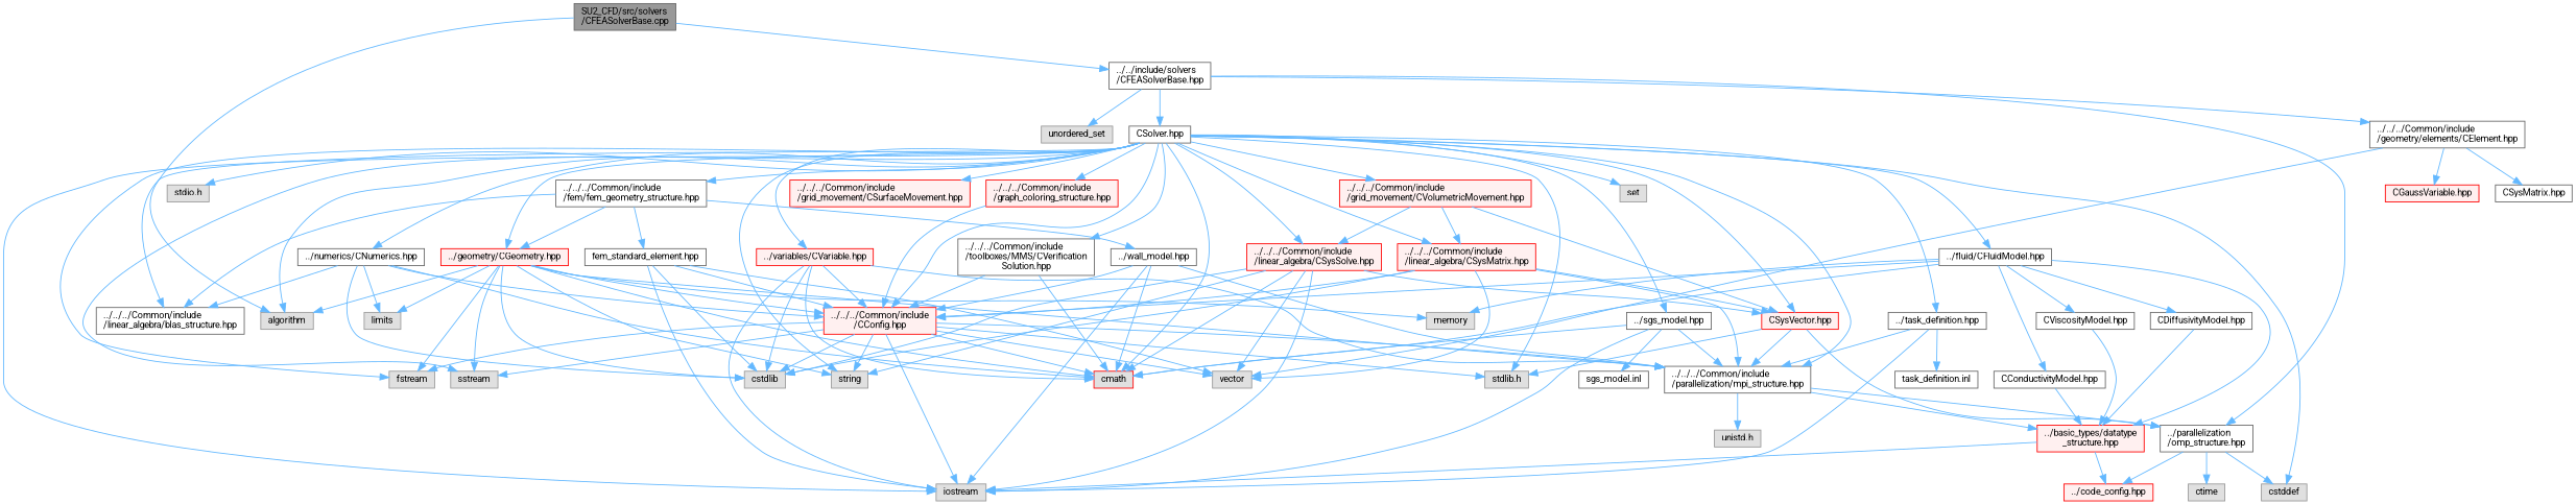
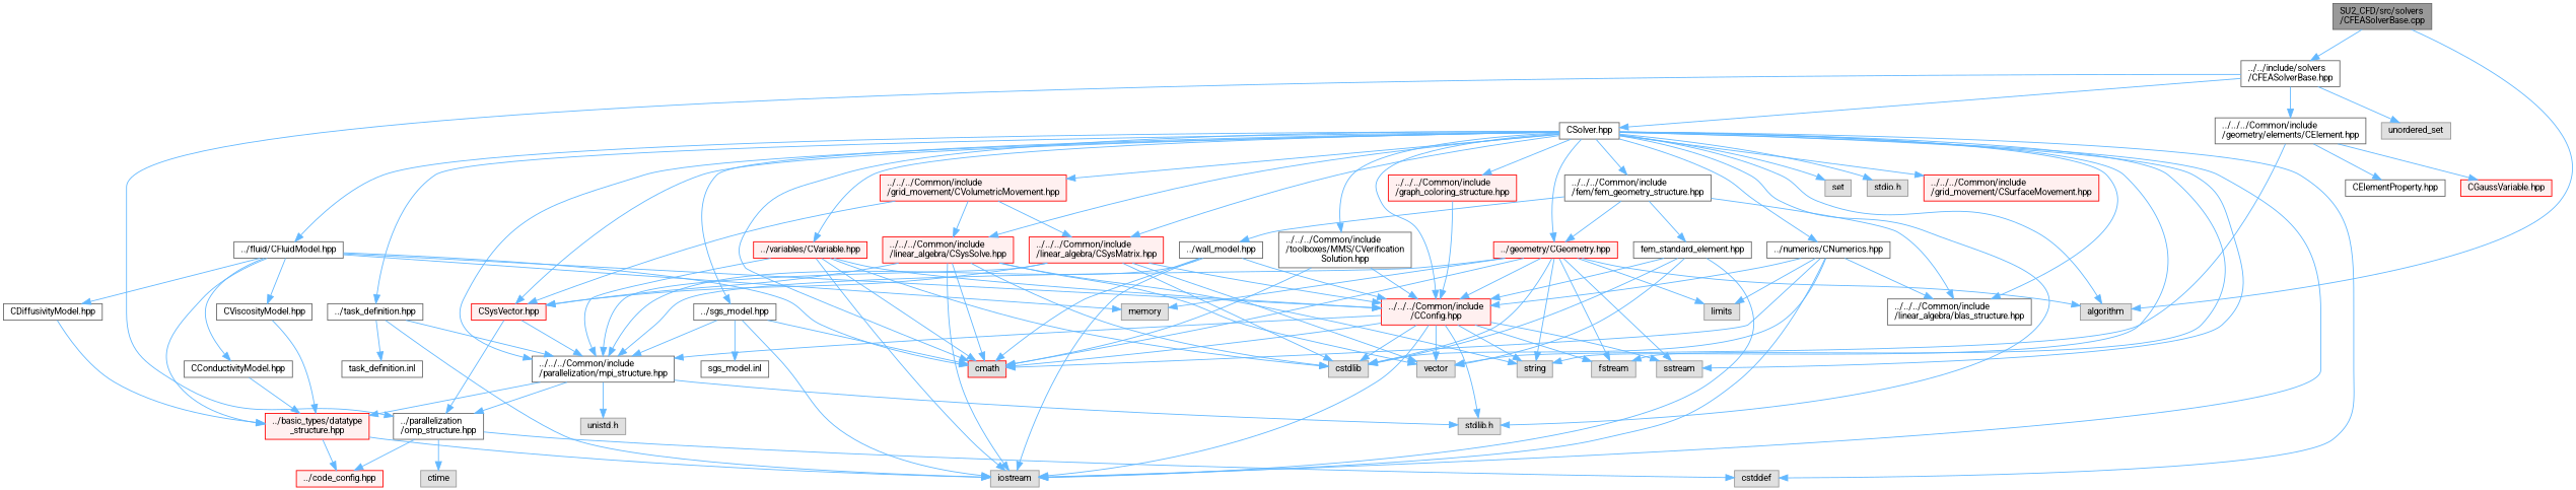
  digraph {
    fontname=Roboto
    node [color=grey40 fillcolor=white fontname=Roboto fontsize=10 shape=box style=filled]
    edge [color=steelblue1 fontname=Roboto fontsize=10 labelfontname=Helvetica labelfontsize=10 style=solid]
    n1 [color=gray40 fillcolor=grey60 fontcolor=black height=0.2 label="SU2_CFD/src/solvers\l/CFEASolverBase.cpp" width=0.4]
    n2 [height=0.2 label="../../include/solvers\l/CFEASolverBase.hpp" width=0.4]
    n3 [color=grey60 fillcolor="#E0E0E0" height=0.2 label=algorithm width=0.4]
    n4 [color=grey60 fillcolor="#E0E0E0" height=0.2 label=unordered_set width=0.4]
    n5 [height=0.2 label="CSolver.hpp" width=0.4]
    n6 [height=0.2 label="../parallelization\l/omp_structure.hpp" width=0.4]
    n7 [height=0.2 label="../../../Common/include\l/geometry/elements/CElement.hpp" width=0.4]
    n8 [height=0.2 label="../../../Common/include\l/parallelization/mpi_structure.hpp" width=0.4]
    n9 [color=grey60 fillcolor="#E0E0E0" height=0.2 label="stdlib.h" width=0.4]
    n10 [color=grey60 fillcolor="#E0E0E0" height=0.2 label=iostream width=0.4]
    n11 [color=grey60 fillcolor="#E0E0E0" height=0.2 label=cstddef width=0.4]
    n12 [color=red fillcolor="#E0E0E0" height=0.2 label=cmath width=0.4]
    n13 [color=grey60 fillcolor="#E0E0E0" height=0.2 label=string width=0.4]
    n14 [color=grey60 fillcolor="#E0E0E0" height=0.2 label=fstream width=0.4]
    n15 [color=grey60 fillcolor="#E0E0E0" height=0.2 label=sstream width=0.4]
    n16 [color=grey60 fillcolor="#E0E0E0" height=0.2 label=set width=0.4]
    n17 [color=grey60 fillcolor="#E0E0E0" height=0.2 label="stdio.h" width=0.4]
    n18 [height=0.2 label="../fluid/CFluidModel.hpp" width=0.4]
    n19 [color=red fillcolor="#FFF0F0" height=0.2 label="../../../Common/include\l/CConfig.hpp" width=0.4]
    n20 [height=0.2 label="../task_definition.hpp" width=0.4]
    n21 [height=0.2 label="../numerics/CNumerics.hpp" width=0.4]
    n22 [height=0.2 label="../../../Common/include\l/linear_algebra/blas_structure.hpp" width=0.4]
    n23 [height=0.2 label="../sgs_model.hpp" width=0.4]
    n24 [height=0.2 label="../../../Common/include\l/fem/fem_geometry_structure.hpp" width=0.4]
    n25 [color=red fillcolor="#FFF0F0" height=0.2 label="../geometry/CGeometry.hpp" width=0.4]
    n26 [color=red fillcolor="#FFF0F0" height=0.2 label="../../../Common/include\l/linear_algebra/CSysMatrix.hpp" width=0.4]
    n27 [color=red fillcolor="#FFF0F0" height=0.2 label="CSysVector.hpp" width=0.4]
    n28 [color=red fillcolor="#FFF0F0" height=0.2 label="../../../Common/include\l/linear_algebra/CSysSolve.hpp" width=0.4]
    n29 [color=red fillcolor="#FFF0F0" height=0.2 label="../../../Common/include\l/grid_movement/CSurfaceMovement.hpp" width=0.4]
    n30 [color=red fillcolor="#FFF0F0" height=0.2 label="../../../Common/include\l/grid_movement/CVolumetricMovement.hpp" width=0.4]
    n31 [color=red fillcolor="#FFF0F0" height=0.2 label="../../../Common/include\l/graph_coloring_structure.hpp" width=0.4]
    n32 [height=0.2 label="../../../Common/include\l/toolboxes/MMS/CVerification\lSolution.hpp" width=0.4]
    n33 [color=red fillcolor="#FFF0F0" height=0.2 label="../variables/CVariable.hpp" width=0.4]
    n34 [color=red fillcolor="#FFF0F0" height=0.2 label="../code_config.hpp" width=0.4]
    n35 [color=grey60 fillcolor="#E0E0E0" height=0.2 label=ctime width=0.4]
    n36 [color=grey60 fillcolor="#E0E0E0" height=0.2 label=vector width=0.4]
    n37 [color=red fillcolor="#FFF0F0" height=0.2 label="CGaussVariable.hpp" width=0.4]
-   n38 [height=0.2 label="CSysMatrix.hpp" width=0.4]
+   n38 [height=0.2 label="CElementProperty.hpp" width=0.4]
    n39 [color=red fillcolor="#FFF0F0" height=0.2 label="../basic_types/datatype\l_structure.hpp" width=0.4]
    n40 [color=grey60 fillcolor="#E0E0E0" height=0.2 label="unistd.h" width=0.4]
    n41 [color=grey60 fillcolor="#E0E0E0" height=0.2 label=memory width=0.4]
    n42 [height=0.2 label="CConductivityModel.hpp" width=0.4]
    n43 [height=0.2 label="CViscosityModel.hpp" width=0.4]
    n44 [height=0.2 label="CDiffusivityModel.hpp" width=0.4]
    n45 [color=grey60 fillcolor="#E0E0E0" height=0.2 label=cstdlib width=0.4]
    n46 [height=0.2 label="task_definition.inl" width=0.4]
    n47 [color=grey60 fillcolor="#E0E0E0" height=0.2 label=limits width=0.4]
    n48 [height=0.2 label="sgs_model.inl" width=0.4]
    n49 [height=0.2 label="fem_standard_element.hpp" width=0.4]
    n50 [height=0.2 label="../wall_model.hpp" width=0.4]
    n1 -> n2
    n1 -> n3
    n2 -> n4
    n2 -> n5
    n2 -> n6
    n2 -> n7
    n5 -> n3
    n5 -> n8
    n5 -> n9
    n5 -> n10
    n5 -> n11
    n5 -> n12
    n5 -> n13
    n5 -> n14
    n5 -> n15
    n5 -> n16
    n5 -> n17
    n5 -> n18
    n5 -> n19
    n5 -> n20
    n5 -> n21
    n5 -> n22
    n5 -> n23
    n5 -> n24
    n5 -> n25
    n5 -> n26
    n5 -> n27
    n5 -> n28
    n5 -> n29
    n5 -> n30
    n5 -> n31
    n5 -> n32
    n5 -> n33
    n6 -> n11
    n6 -> n34
    n6 -> n35
    n7 -> n36
    n7 -> n37
    n7 -> n38
    n8 -> n6
-   n27 -> n9
+   n8 -> n9
    n8 -> n39
    n8 -> n40
    n18 -> n12
    n18 -> n19
    n18 -> n39
    n18 -> n41
    n18 -> n42
    n18 -> n43
    n18 -> n44
    n19 -> n8
    n19 -> n9
    n19 -> n10
    n19 -> n12
    n19 -> n13
    n19 -> n14
    n19 -> n15
    n19 -> n36
    n19 -> n45
    n20 -> n8
    n20 -> n10
    n20 -> n46
+   n21 -> n10
    n21 -> n12
    n21 -> n19
    n21 -> n22
    n21 -> n45
    n21 -> n47
    n23 -> n8
    n23 -> n10
    n23 -> n12
    n23 -> n48
    n24 -> n22
    n24 -> n25
    n24 -> n49
    n24 -> n50
    n25 -> n3
    n25 -> n8
    n25 -> n12
    n25 -> n13
    n25 -> n14
    n25 -> n15
    n25 -> n19
    n25 -> n41
    n25 -> n45
    n25 -> n47
    n26 -> n8
    n26 -> n19
    n26 -> n27
    n26 -> n36
    n26 -> n45
    n27 -> n6
    n27 -> n8
    n28 -> n10
    n28 -> n12
    n28 -> n13
    n28 -> n27
    n28 -> n36
    n28 -> n45
    n30 -> n26
    n30 -> n27
    n30 -> n28
    n31 -> n19
    n32 -> n12
    n32 -> n19
    n33 -> n8
    n33 -> n10
    n33 -> n12
    n33 -> n19
    n33 -> n45
    n39 -> n10
    n39 -> n34
    n42 -> n39
    n43 -> n39
    n44 -> n39
    n49 -> n10
    n49 -> n19
    n49 -> n36
    n49 -> n45
    n50 -> n8
    n50 -> n10
    n50 -> n12
    n50 -> n19
  }
